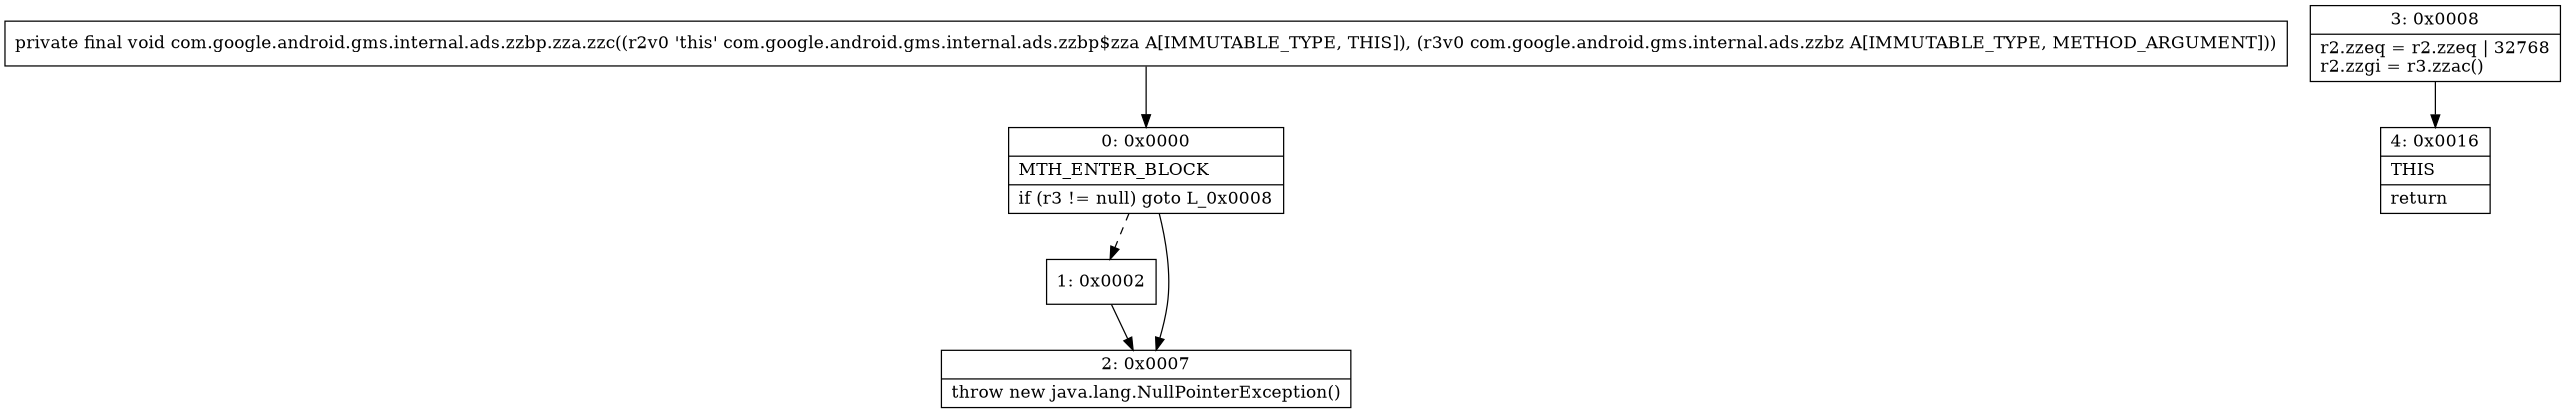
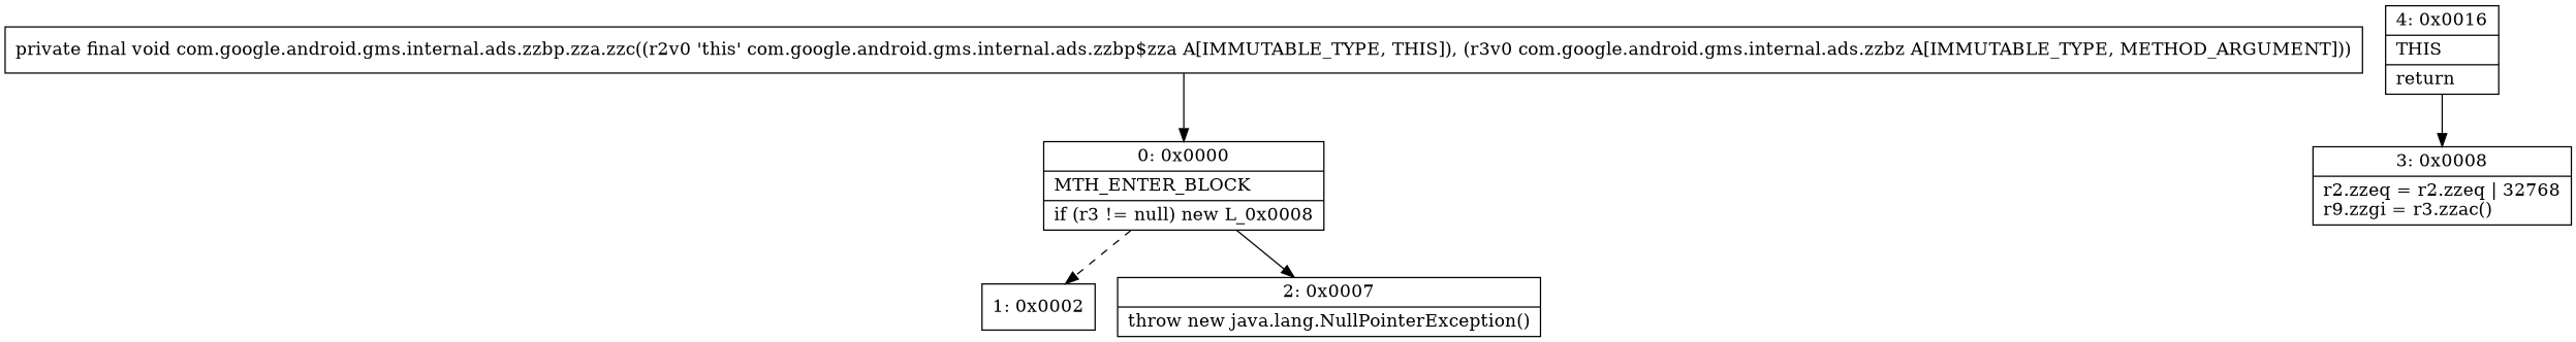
  digraph {
    node [shape=record]
-   n1 [label="{0\:\ 0x0000|MTH_ENTER_BLOCK\l|if (r3 != null) goto L_0x0008\l}"]
+   n1 [label="{0\:\ 0x0000|MTH_ENTER_BLOCK\l|if (r3 != null) new L_0x0008\l}"]
    n2 [label="{1\:\ 0x0002}"]
    n3 [label="{2\:\ 0x0007|throw new java.lang.NullPointerException()\l}"]
-   n4 [label="{3\:\ 0x0008|r2.zzeq = r2.zzeq \| 32768\lr2.zzgi = r3.zzac()\l}"]
+   n4 [label="{3\:\ 0x0008|r2.zzeq = r2.zzeq \| 32768\lr9.zzgi = r3.zzac()\l}"]
    n5 [label="{4\:\ 0x0016|THIS\l|return\l}"]
    n6 [label="{private final void com.google.android.gms.internal.ads.zzbp.zza.zzc((r2v0 'this' com.google.android.gms.internal.ads.zzbp$zza A[IMMUTABLE_TYPE, THIS]), (r3v0 com.google.android.gms.internal.ads.zzbz A[IMMUTABLE_TYPE, METHOD_ARGUMENT])) }"]
    n1 -> n2 [style=dashed]
    n1 -> n3
-   n2 -> n3
-   n4 -> n5
+   n5 -> n4
    n6 -> n1
  }
